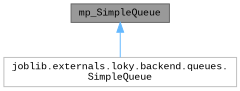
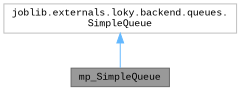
  digraph {
    fontname="Liberation Mono"
    node [fontname="Liberation Mono" fontsize=10 shape=box style=filled]
    n1 [color=gray40 fillcolor=grey60 fontcolor=black height=0.2 label=mp_SimpleQueue width=0.4]
    n2 [color=grey75 fillcolor=white height=0.2 label="joblib.externals.loky.backend.queues.\lSimpleQueue" width=0.4]
-   n1 -> n2 [color=steelblue1 dir=back fontname="Liberation Mono" fontsize=10 labelfontname=Helvetica labelfontsize=10 style=solid]
+   n2 -> n1 [color=steelblue1 dir=back fontname="Liberation Mono" fontsize=10 labelfontname=Helvetica labelfontsize=10 style=solid]
  }
